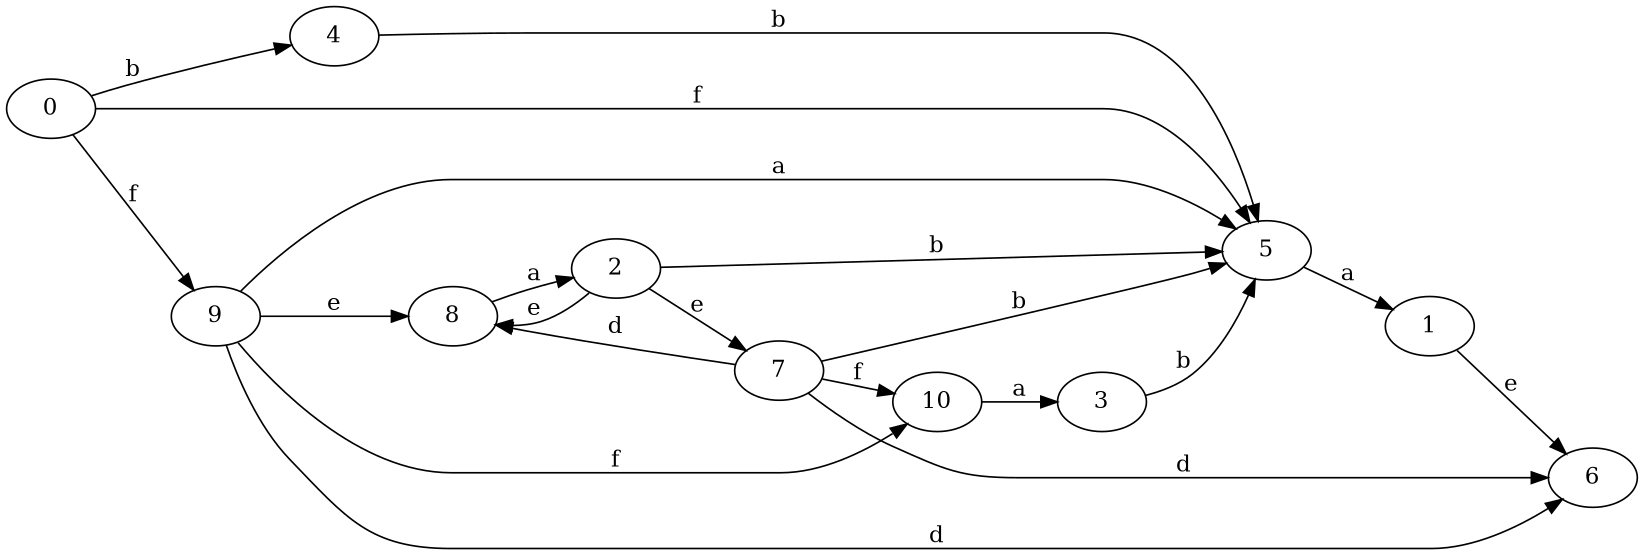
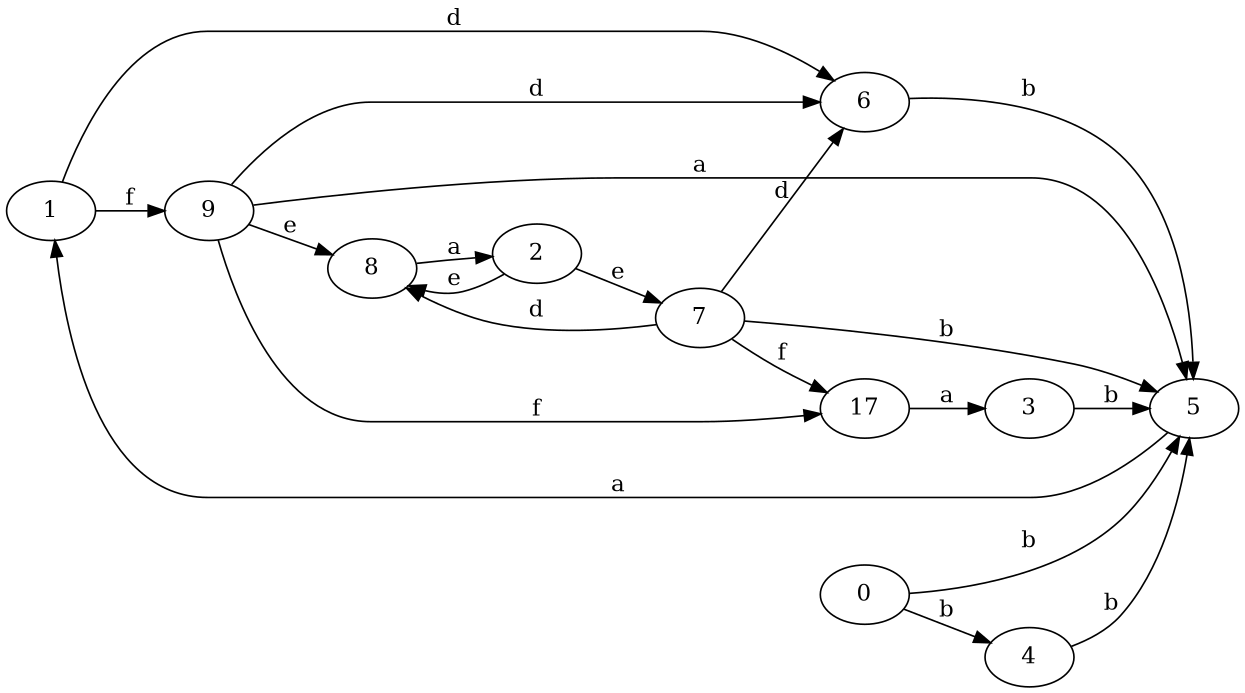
  strict digraph {
    rankdir=LR
    1
    6
    9
    5
    8
-   10
+   10 [label=17]
    2
    7
    3
    4
    0
-   1 -> 6 [label=e]
-   0 -> 9 [label=f]
+   1 -> 6 [label=d]
+   1 -> 9 [label=f]
    9 -> 6 [label=d]
    9 -> 5 [label=a]
    9 -> 8 [label=e]
    9 -> 10 [label=f]
    5 -> 1 [label=a]
    8 -> 2 [label=a]
    10 -> 3 [label=a]
-   2 -> 5 [label=b]
+   6 -> 5 [label=b]
    2 -> 8 [label=e]
    2 -> 7 [label=e]
    7 -> 6 [label=d]
    7 -> 5 [label=b]
    7 -> 8 [label=d]
    7 -> 10 [label=f]
    3 -> 5 [label=b]
    4 -> 5 [label=b]
-   0 -> 5 [label=f]
+   0 -> 5 [label=b]
    0 -> 4 [label=b]
  }
